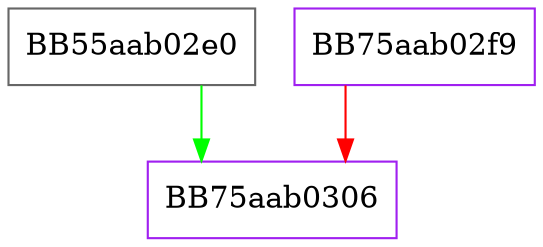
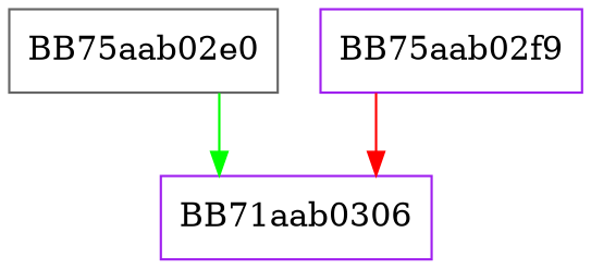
  digraph {
    splines=ortho
    node [color=purple shape=box]
-   BB75aab02e0 [color=gray40 label=BB55aab02e0]
-   BB75aab0306
+   BB75aab02e0 [color=gray40]
+   BB75aab0306 [label=BB71aab0306]
    BB75aab02f9
    BB75aab02e0 -> BB75aab0306 [color=green]
    BB75aab02f9 -> BB75aab0306 [color=red]
  }
